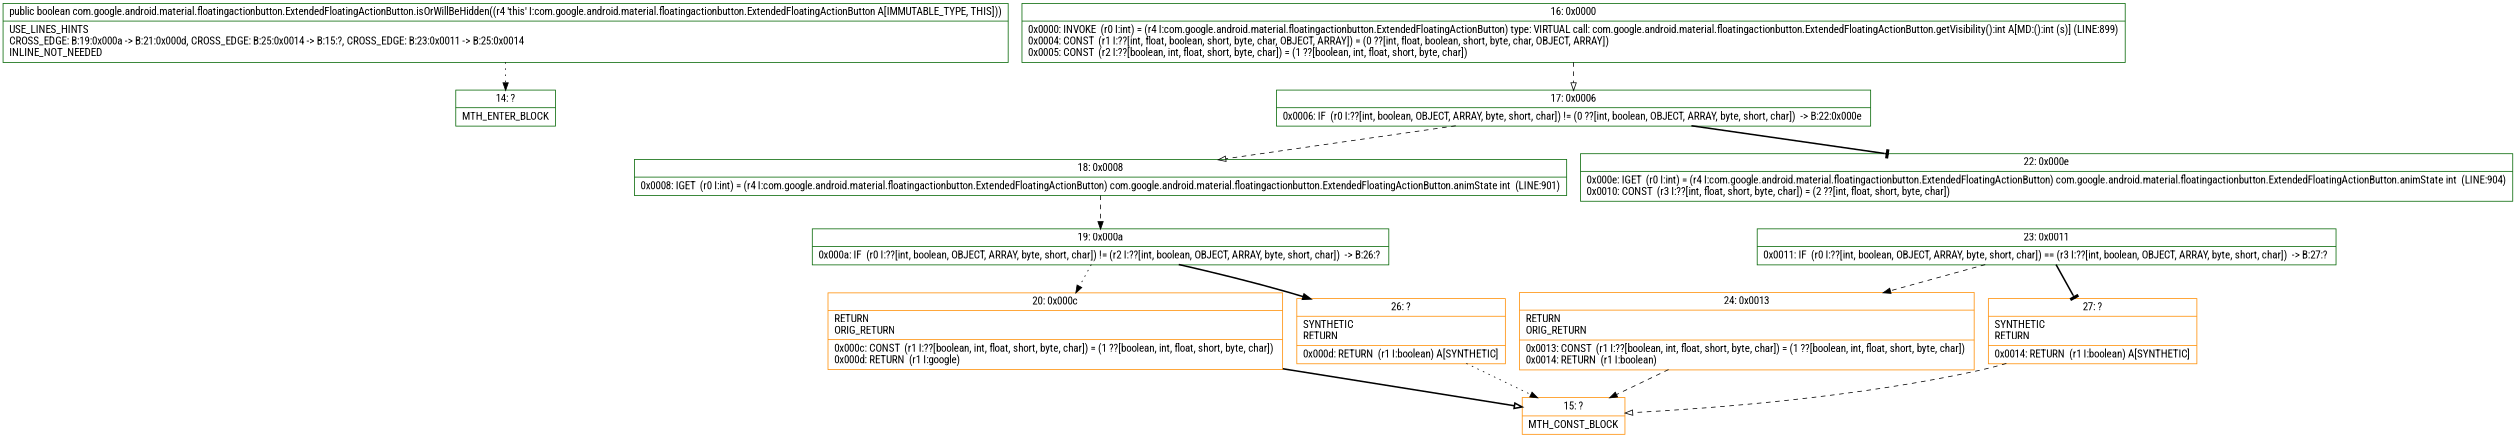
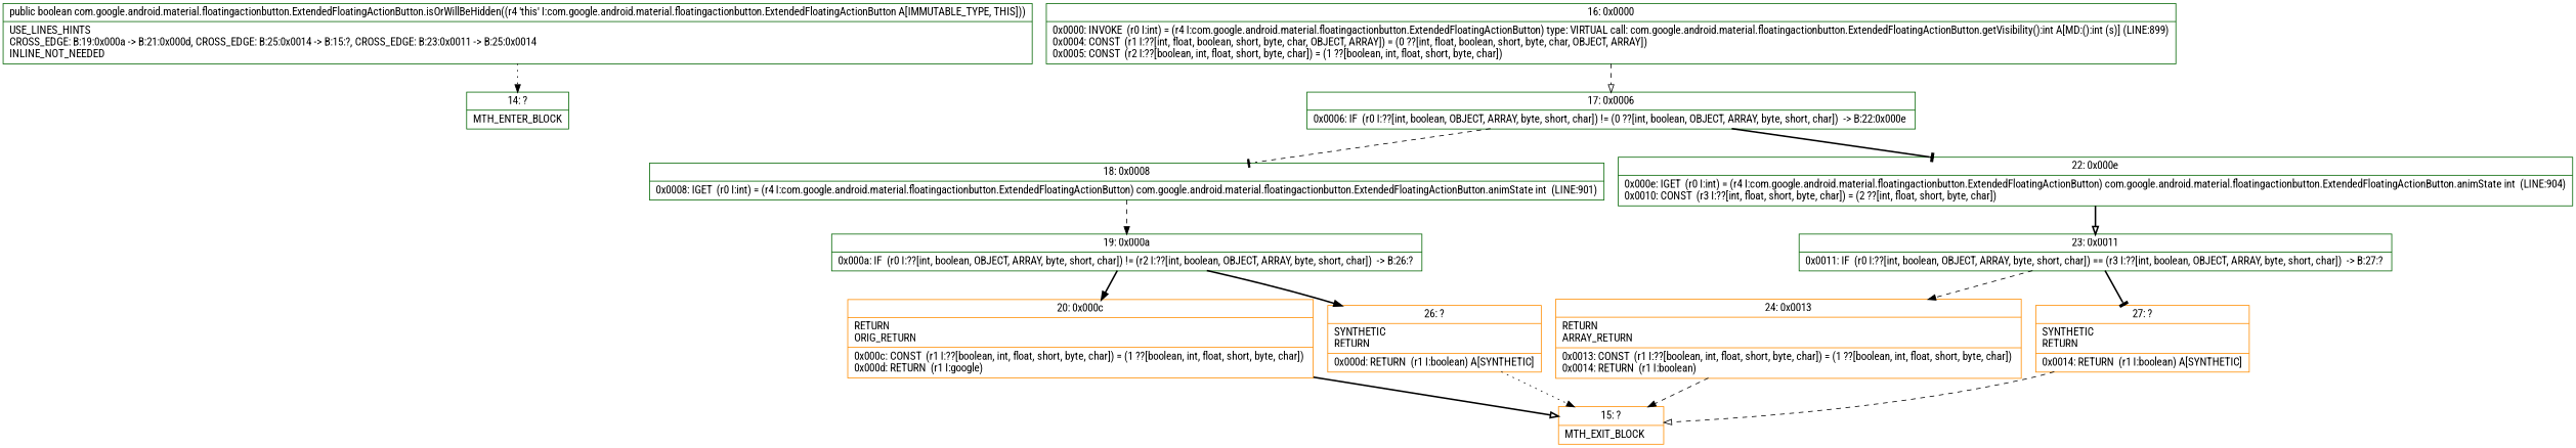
  digraph {
    fontname="Roboto Condensed"
    node [color=darkgreen fontname="Roboto Condensed" shape=record]
    edge [arrowhead=normal fontname="Roboto Condensed" style=dashed]
    n1 [label="{14\:\ ?|MTH_ENTER_BLOCK\l}"]
    n2 [label="{16\:\ 0x0000|0x0000: INVOKE  (r0 I:int) = (r4 I:com.google.android.material.floatingactionbutton.ExtendedFloatingActionButton) type: VIRTUAL call: com.google.android.material.floatingactionbutton.ExtendedFloatingActionButton.getVisibility():int A[MD:():int (s)] (LINE:899)\l0x0004: CONST  (r1 I:??[int, float, boolean, short, byte, char, OBJECT, ARRAY]) = (0 ??[int, float, boolean, short, byte, char, OBJECT, ARRAY]) \l0x0005: CONST  (r2 I:??[boolean, int, float, short, byte, char]) = (1 ??[boolean, int, float, short, byte, char]) \l}"]
    n3 [label="{17\:\ 0x0006|0x0006: IF  (r0 I:??[int, boolean, OBJECT, ARRAY, byte, short, char]) != (0 ??[int, boolean, OBJECT, ARRAY, byte, short, char])  \-\> B:22:0x000e \l}"]
    n4 [label="{18\:\ 0x0008|0x0008: IGET  (r0 I:int) = (r4 I:com.google.android.material.floatingactionbutton.ExtendedFloatingActionButton) com.google.android.material.floatingactionbutton.ExtendedFloatingActionButton.animState int  (LINE:901)\l}"]
    n5 [label="{22\:\ 0x000e|0x000e: IGET  (r0 I:int) = (r4 I:com.google.android.material.floatingactionbutton.ExtendedFloatingActionButton) com.google.android.material.floatingactionbutton.ExtendedFloatingActionButton.animState int  (LINE:904)\l0x0010: CONST  (r3 I:??[int, float, short, byte, char]) = (2 ??[int, float, short, byte, char]) \l}"]
    n6 [label="{19\:\ 0x000a|0x000a: IF  (r0 I:??[int, boolean, OBJECT, ARRAY, byte, short, char]) != (r2 I:??[int, boolean, OBJECT, ARRAY, byte, short, char])  \-\> B:26:? \l}"]
    n7 [label="{23\:\ 0x0011|0x0011: IF  (r0 I:??[int, boolean, OBJECT, ARRAY, byte, short, char]) == (r3 I:??[int, boolean, OBJECT, ARRAY, byte, short, char])  \-\> B:27:? \l}"]
    n8 [color=darkorange label="{20\:\ 0x000c|RETURN\lORIG_RETURN\l|0x000c: CONST  (r1 I:??[boolean, int, float, short, byte, char]) = (1 ??[boolean, int, float, short, byte, char]) \l0x000d: RETURN  (r1 I:google) \l}"]
    n9 [color=darkorange label="{26\:\ ?|SYNTHETIC\lRETURN\l|0x000d: RETURN  (r1 I:boolean) A[SYNTHETIC]\l}"]
-   n10 [color=darkorange label="{15\:\ ?|MTH_CONST_BLOCK\l}"]
-   n11 [color=darkorange label="{24\:\ 0x0013|RETURN\lORIG_RETURN\l|0x0013: CONST  (r1 I:??[boolean, int, float, short, byte, char]) = (1 ??[boolean, int, float, short, byte, char]) \l0x0014: RETURN  (r1 I:boolean) \l}"]
+   n10 [color=darkorange label="{15\:\ ?|MTH_EXIT_BLOCK\l}"]
+   n11 [color=darkorange label="{24\:\ 0x0013|RETURN\lARRAY_RETURN\l|0x0013: CONST  (r1 I:??[boolean, int, float, short, byte, char]) = (1 ??[boolean, int, float, short, byte, char]) \l0x0014: RETURN  (r1 I:boolean) \l}"]
    n12 [color=darkorange label="{27\:\ ?|SYNTHETIC\lRETURN\l|0x0014: RETURN  (r1 I:boolean) A[SYNTHETIC]\l}"]
    n13 [label="{public boolean com.google.android.material.floatingactionbutton.ExtendedFloatingActionButton.isOrWillBeHidden((r4 'this' I:com.google.android.material.floatingactionbutton.ExtendedFloatingActionButton A[IMMUTABLE_TYPE, THIS]))  | USE_LINES_HINTS\lCROSS_EDGE: B:19:0x000a \-\> B:21:0x000d, CROSS_EDGE: B:25:0x0014 \-\> B:15:?, CROSS_EDGE: B:23:0x0011 \-\> B:25:0x0014\lINLINE_NOT_NEEDED\l}"]
    n2 -> n3 [arrowhead=onormal]
-   n3 -> n4 [arrowhead=onormal]
+   n3 -> n4 [arrowhead=tee]
    n3 -> n5 [arrowhead=tee style=bold]
    n4 -> n6
-   n6 -> n8 [style=dotted]
+   n5 -> n7 [arrowhead=onormal style=bold]
+   n6 -> n8 [style=bold]
    n6 -> n9 [style=bold]
    n7 -> n11
    n7 -> n12 [arrowhead=tee style=bold]
    n8 -> n10 [arrowhead=onormal style=bold]
    n9 -> n10 [style=dotted]
    n11 -> n10
    n12 -> n10 [arrowhead=onormal]
    n13 -> n1 [style=dotted]
  }
